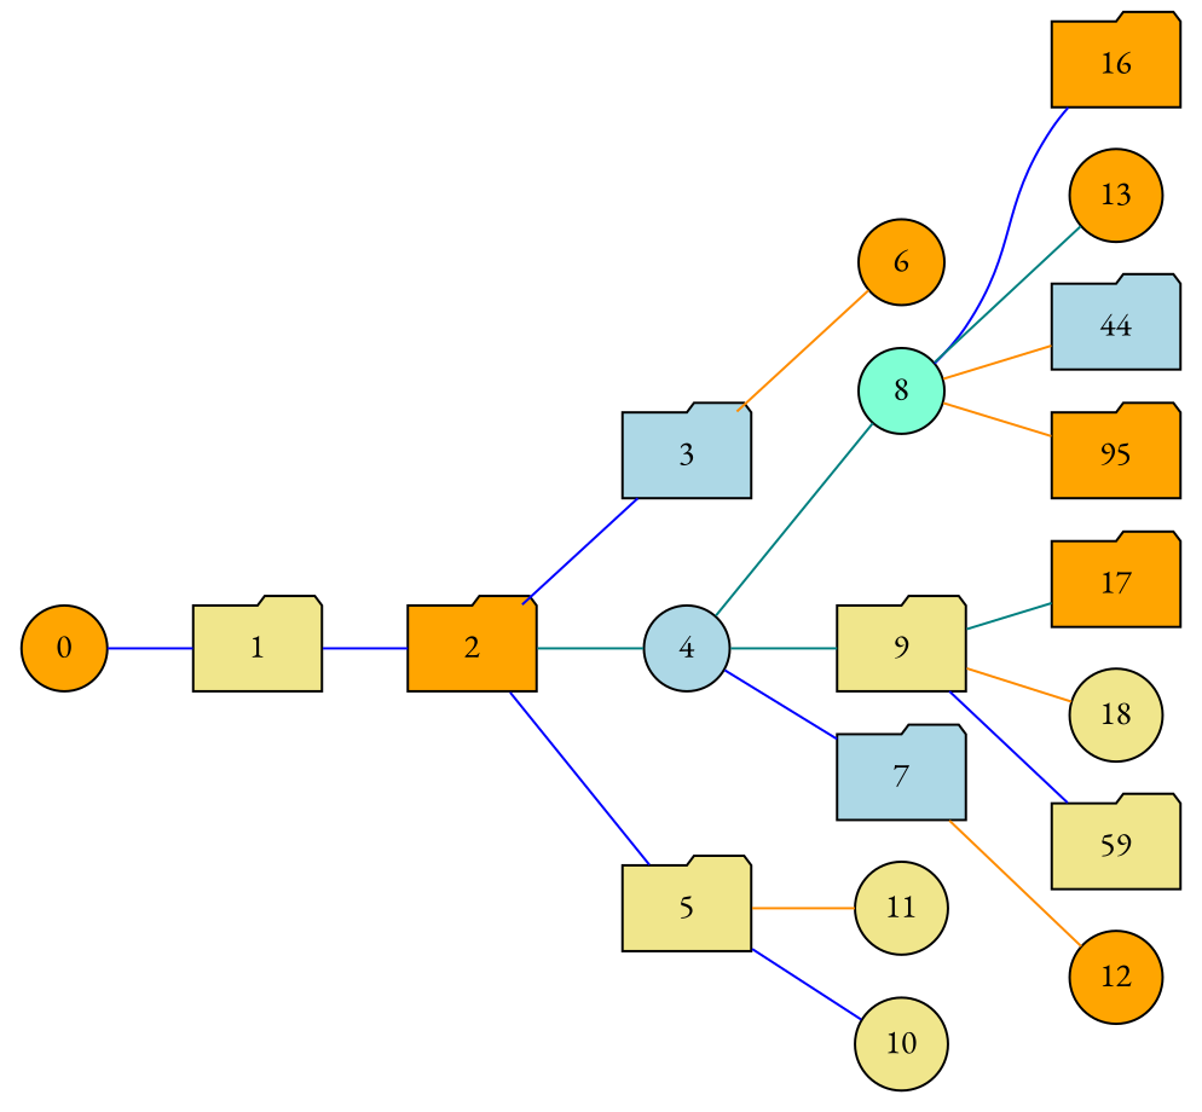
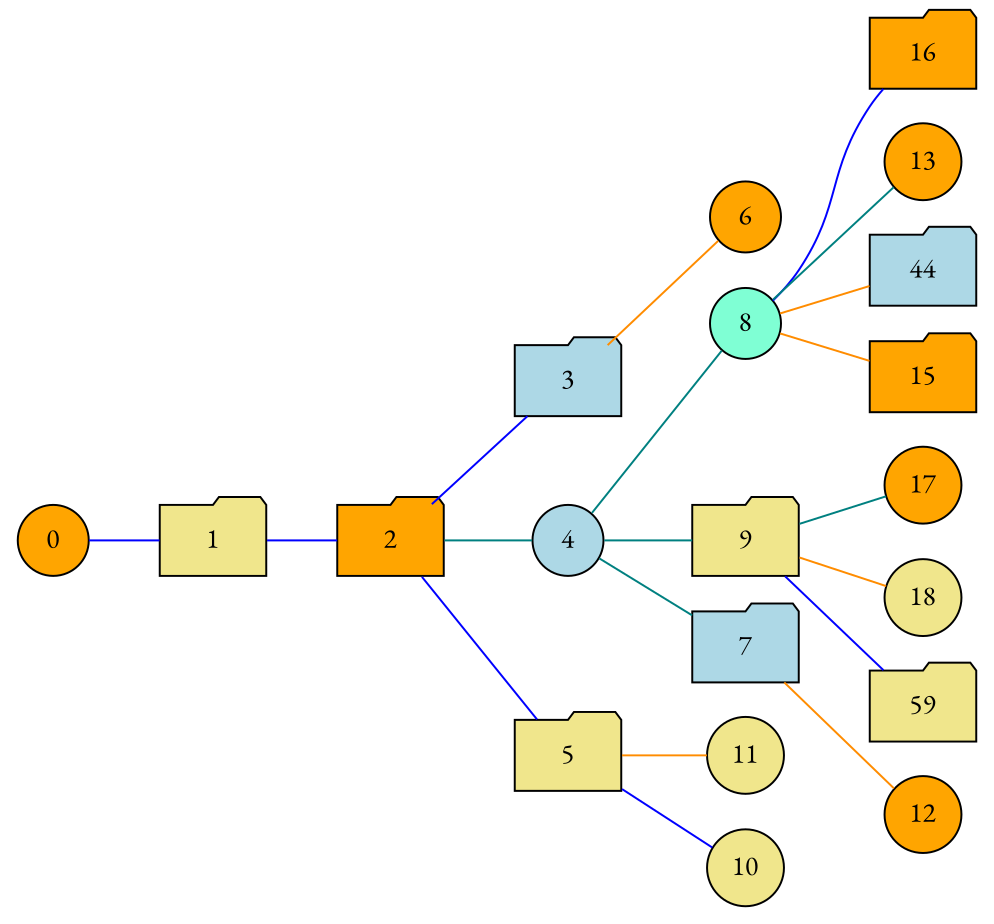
  graph {
    fontname="EB Garamond"
    rankdir=LR
    node [fillcolor=orange fontname="EB Garamond" shape=folder style=filled]
    edge [color=blue fontname="EB Garamond"]
    0 [shape=circle]
    1 [fillcolor=khaki]
    2
    3 [fillcolor=lightblue]
    4 [fillcolor=lightblue shape=circle]
    5 [fillcolor=khaki]
    6 [shape=circle]
    8 [fillcolor=aquamarine shape=circle]
    9 [fillcolor=khaki]
    7 [fillcolor=lightblue]
    11 [fillcolor=khaki shape=circle]
    10 [fillcolor=khaki shape=circle]
    16
    13 [shape=circle]
    n15 [fillcolor=lightblue label=44]
-   15 [label=95]
-   17
+   15
+   17 [shape=circle]
    18 [fillcolor=khaki shape=circle]
    n19 [fillcolor=khaki label=59]
    12 [shape=circle]
    0 -- 1
    1 -- 2
    2 -- 3
    2 -- 4 [color=teal]
    2 -- 5
    3 -- 6 [color=darkorange]
    4 -- 8 [color=teal]
    4 -- 9 [color=teal]
-   4 -- 7
+   4 -- 7 [color=teal]
    5 -- 11 [color=darkorange]
    5 -- 10
    8 -- 16
    8 -- 13 [color=teal]
    8 -- n15 [color=darkorange]
    8 -- 15 [color=darkorange]
    9 -- 17 [color=teal]
    9 -- 18 [color=darkorange]
    9 -- n19
    7 -- 12 [color=darkorange]
  }
